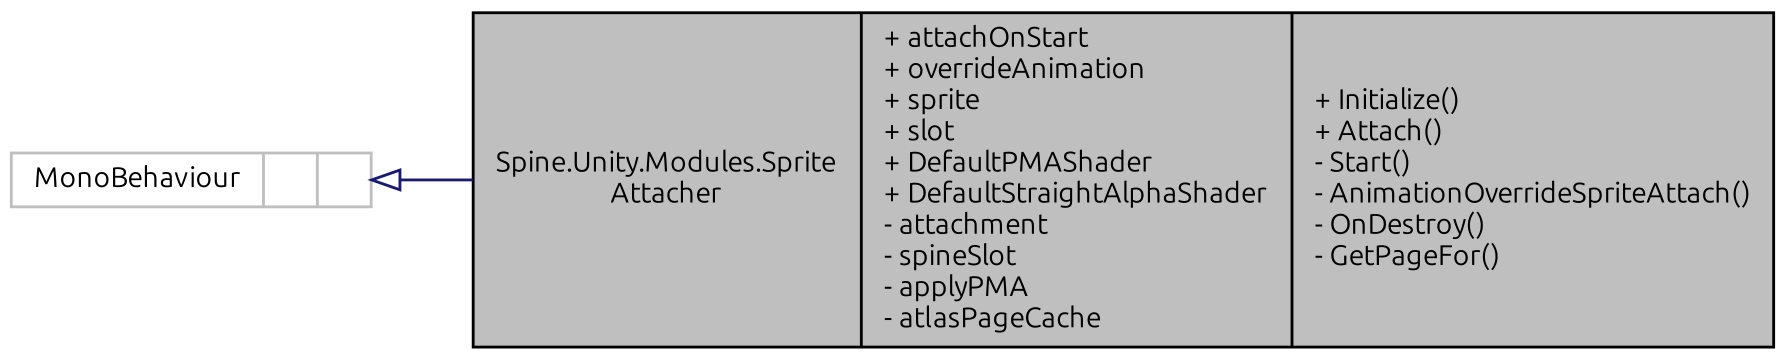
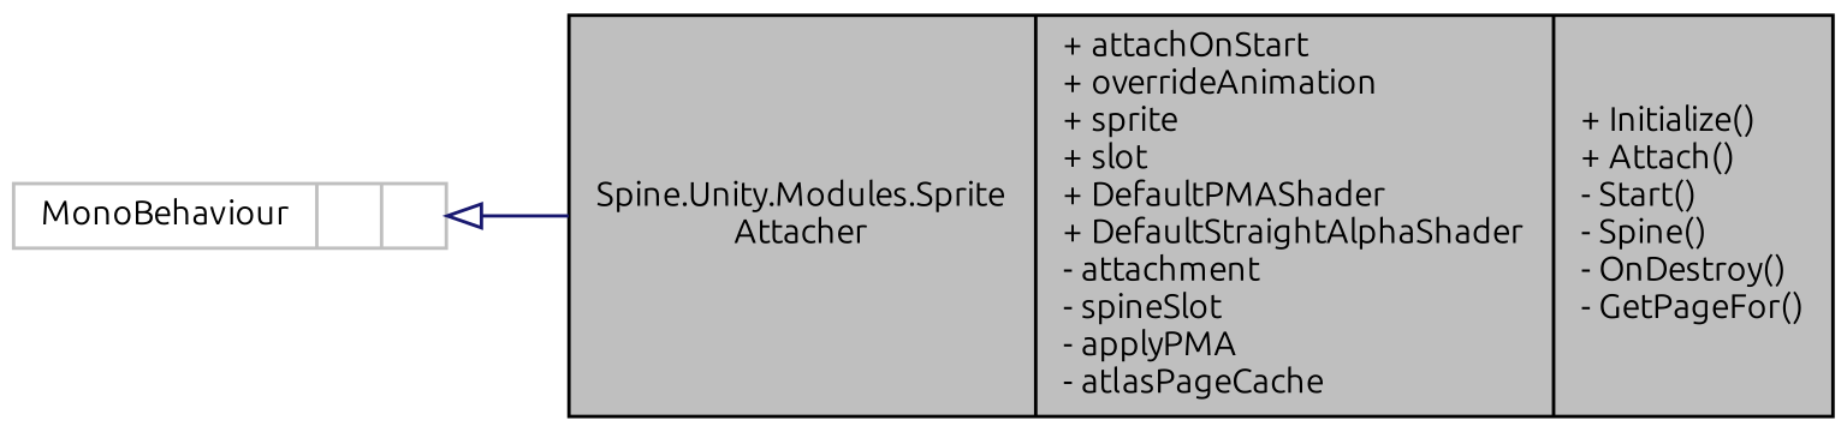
  digraph {
    rankdir=LR
    fontname=Ubuntu
    node [fontname=Ubuntu fontsize=10 shape=record style=filled]
-   n1 [color=black fillcolor=grey75 fontcolor=black height=0.2 label="{Spine.Unity.Modules.Sprite\lAttacher\n|+ attachOnStart\l+ overrideAnimation\l+ sprite\l+ slot\l+ DefaultPMAShader\l+ DefaultStraightAlphaShader\l- attachment\l- spineSlot\l- applyPMA\l- atlasPageCache\l|+ Initialize()\l+ Attach()\l- Start()\l- AnimationOverrideSpriteAttach()\l- OnDestroy()\l- GetPageFor()\l}" width=0.4]
+   n1 [color=black fillcolor=grey75 fontcolor=black height=0.2 label="{Spine.Unity.Modules.Sprite\lAttacher\n|+ attachOnStart\l+ overrideAnimation\l+ sprite\l+ slot\l+ DefaultPMAShader\l+ DefaultStraightAlphaShader\l- attachment\l- spineSlot\l- applyPMA\l- atlasPageCache\l|+ Initialize()\l+ Attach()\l- Start()\l- Spine()\l- OnDestroy()\l- GetPageFor()\l}" width=0.4]
    n2 [color=grey75 fillcolor=white height=0.2 label="{MonoBehaviour\n||}" width=0.4]
    n2 -> n1 [arrowtail=onormal color=midnightblue dir=back fontname=Ubuntu fontsize=10 labelfontname=Helvetica labelfontsize=10 style=solid]
  }
